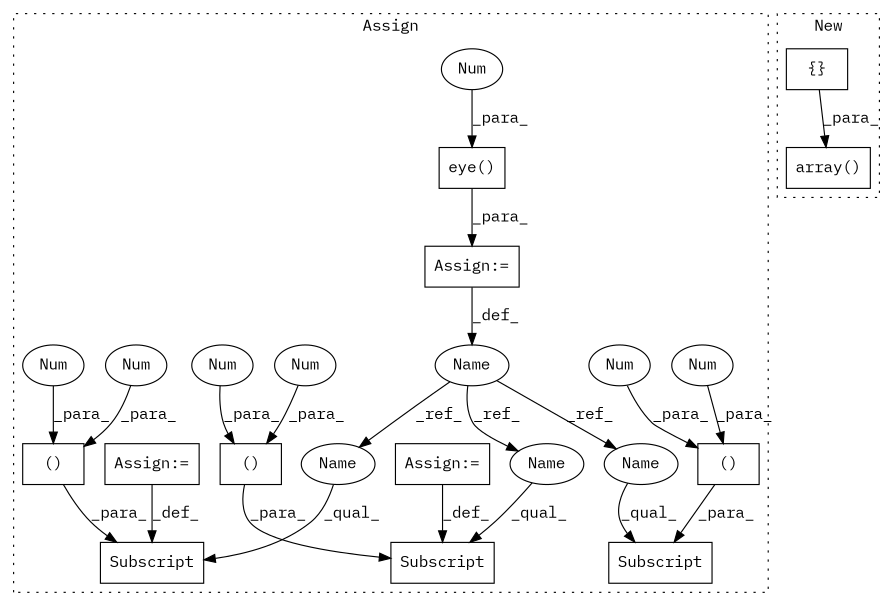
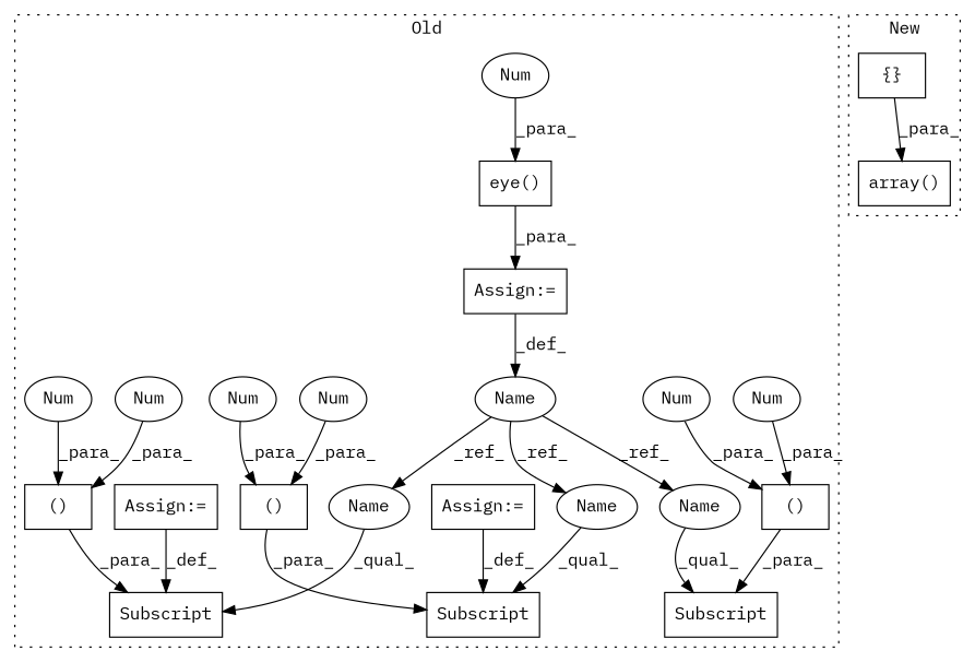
  digraph {
    fontname="IBM Plex Mono"
    node [a=76 l=1 shape=box fontname="IBM Plex Mono"]
    edge [fontname="IBM Plex Mono"]
    n1 [a=75 l="7,19" label="eye()" s="3319,3327"]
    n2 [label=Num s=3326 shape=ellipse]
    n3 [a=63 l="20,0" label=Subscript s="3461,0"]
    n4 [a=54 l=3 label="()" s=3477]
    n5 [a=63 l="20,0" label=Subscript s="3391,0"]
    n6 [a=54 l=3 label="()" s=3407]
    n7 [a=63 l="20,0" label=Subscript s="3427,0"]
    n8 [a=54 l=3 label="()" s=3443]
    n9 [a=87 l=14 label=Name s=3302 shape=ellipse]
    n10 [label=Num s=3406 shape=ellipse]
    n11 [label=Num s=3409 shape=ellipse]
    n12 [label=Num s=3445 shape=ellipse]
    n13 [label=Num s=3442 shape=ellipse]
    n14 [label=Num s=3479 shape=ellipse]
    n15 [label=Num s=3476 shape=ellipse]
    n16 [a=68 l=3 label="Assign:=" s=3316]
    n17 [a=68 l=3 label="Assign:=" s=3411]
    n18 [a=68 l=3 label="Assign:=" s=3447]
    n19 [a=87 l=14 label=Name s=3427 shape=ellipse]
    n20 [a=87 l=14 label=Name s=3391 shape=ellipse]
    n21 [a=87 l=14 label=Name s=3461 shape=ellipse]
    n22 [a=59 l="1,0" label="{}" s="4430,4449"]
    n23 [a=75 l="9,1" label="array()" s="4421,4450"]
    subgraph cluster_1 {
-     label=Assign
+     label=Old
      style=dotted
      n1
      n2
      n3
      n4
      n5
      n6
      n7
      n8
      n9
      n10
      n11
      n12
      n13
      n14
      n15
      n16
      n17
      n18
      n19
      n20
      n21
    }
    subgraph cluster_2 {
      label=New
      style=dotted
      n22
      n23
    }
    n1 -> n16 [label=_para_]
    n2 -> n1 [label=_para_]
    n4 -> n3 [label=_para_]
    n6 -> n5 [label=_para_]
    n8 -> n7 [label=_para_]
    n9 -> n19 [label=_ref_]
    n9 -> n20 [label=_ref_]
    n9 -> n21 [label=_ref_]
    n10 -> n6 [label=_para_]
    n11 -> n6 [label=_para_]
    n12 -> n8 [label=_para_]
    n13 -> n8 [label=_para_]
    n14 -> n4 [label=_para_]
    n15 -> n4 [label=_para_]
    n16 -> n9 [label=_def_]
    n17 -> n5 [label=_def_]
    n18 -> n7 [label=_def_]
    n19 -> n7 [label=_qual_]
    n20 -> n5 [label=_qual_]
    n21 -> n3 [label=_qual_]
    n22 -> n23 [label=_para_]
  }
